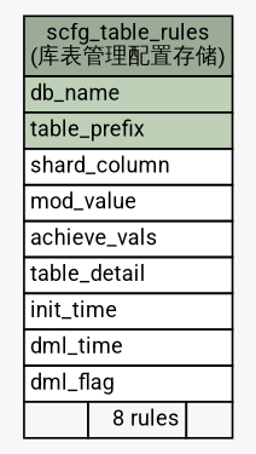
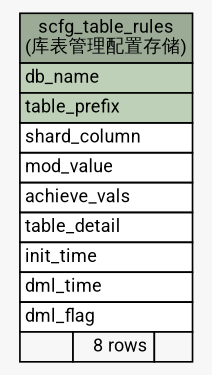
  digraph {
    bgcolor="#f7f7f7"
    fontname=Roboto
    fontsize=11
    nodesep=0.18
    rankdir=RL
    ranksep=0.46
-   n1 [fontname=Roboto fontsize=11 label=<     <TABLE BORDER="0" CELLBORDER="1" CELLSPACING="0" BGCOLOR="#ffffff">       <TR><TD COLSPAN="3" BGCOLOR="#9bab96" ALIGN="CENTER">scfg_table_rules<br/>(库表管理配置存储)</TD></TR>       <TR><TD PORT="db_name" COLSPAN="3" BGCOLOR="#bed1b8" ALIGN="LEFT">db_name</TD></TR>       <TR><TD PORT="table_prefix" COLSPAN="3" BGCOLOR="#bed1b8" ALIGN="LEFT">table_prefix</TD></TR>       <TR><TD PORT="shard_column" COLSPAN="3" ALIGN="LEFT">shard_column</TD></TR>       <TR><TD PORT="mod_value" COLSPAN="3" ALIGN="LEFT">mod_value</TD></TR>       <TR><TD PORT="achieve_vals" COLSPAN="3" ALIGN="LEFT">achieve_vals</TD></TR>       <TR><TD PORT="table_detail" COLSPAN="3" ALIGN="LEFT">table_detail</TD></TR>       <TR><TD PORT="init_time" COLSPAN="3" ALIGN="LEFT">init_time</TD></TR>       <TR><TD PORT="dml_time" COLSPAN="3" ALIGN="LEFT">dml_time</TD></TR>       <TR><TD PORT="dml_flag" COLSPAN="3" ALIGN="LEFT">dml_flag</TD></TR>       <TR><TD ALIGN="LEFT" BGCOLOR="#f7f7f7">  </TD><TD ALIGN="RIGHT" BGCOLOR="#f7f7f7">8 rules</TD><TD ALIGN="RIGHT" BGCOLOR="#f7f7f7">  </TD></TR>     </TABLE>> shape=plaintext]
+   n1 [fontname=Roboto fontsize=11 label=<     <TABLE BORDER="0" CELLBORDER="1" CELLSPACING="0" BGCOLOR="#ffffff">       <TR><TD COLSPAN="3" BGCOLOR="#9bab96" ALIGN="CENTER">scfg_table_rules<br/>(库表管理配置存储)</TD></TR>       <TR><TD PORT="db_name" COLSPAN="3" BGCOLOR="#bed1b8" ALIGN="LEFT">db_name</TD></TR>       <TR><TD PORT="table_prefix" COLSPAN="3" BGCOLOR="#bed1b8" ALIGN="LEFT">table_prefix</TD></TR>       <TR><TD PORT="shard_column" COLSPAN="3" ALIGN="LEFT">shard_column</TD></TR>       <TR><TD PORT="mod_value" COLSPAN="3" ALIGN="LEFT">mod_value</TD></TR>       <TR><TD PORT="achieve_vals" COLSPAN="3" ALIGN="LEFT">achieve_vals</TD></TR>       <TR><TD PORT="table_detail" COLSPAN="3" ALIGN="LEFT">table_detail</TD></TR>       <TR><TD PORT="init_time" COLSPAN="3" ALIGN="LEFT">init_time</TD></TR>       <TR><TD PORT="dml_time" COLSPAN="3" ALIGN="LEFT">dml_time</TD></TR>       <TR><TD PORT="dml_flag" COLSPAN="3" ALIGN="LEFT">dml_flag</TD></TR>       <TR><TD ALIGN="LEFT" BGCOLOR="#f7f7f7">  </TD><TD ALIGN="RIGHT" BGCOLOR="#f7f7f7">8 rows</TD><TD ALIGN="RIGHT" BGCOLOR="#f7f7f7">  </TD></TR>     </TABLE>> shape=plaintext]
  }
